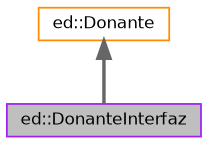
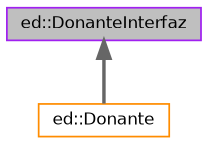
  digraph {
    node [fontname=Helvetica fontsize=10 shape=record style=filled]
    n1 [color=purple fillcolor=grey75 fontcolor=black height=0.2 label="ed::DonanteInterfaz" width=0.4]
    n2 [color=darkorange fillcolor=white height=0.2 label="ed::Donante" width=0.4]
-   n2 -> n1 [color=gray40 dir=back fontname=Helvetica fontsize=10 labelfontname=Helvetica labelfontsize=10 style=bold]
+   n1 -> n2 [color=gray40 dir=back fontname=Helvetica fontsize=10 labelfontname=Helvetica labelfontsize=10 style=bold]
  }
